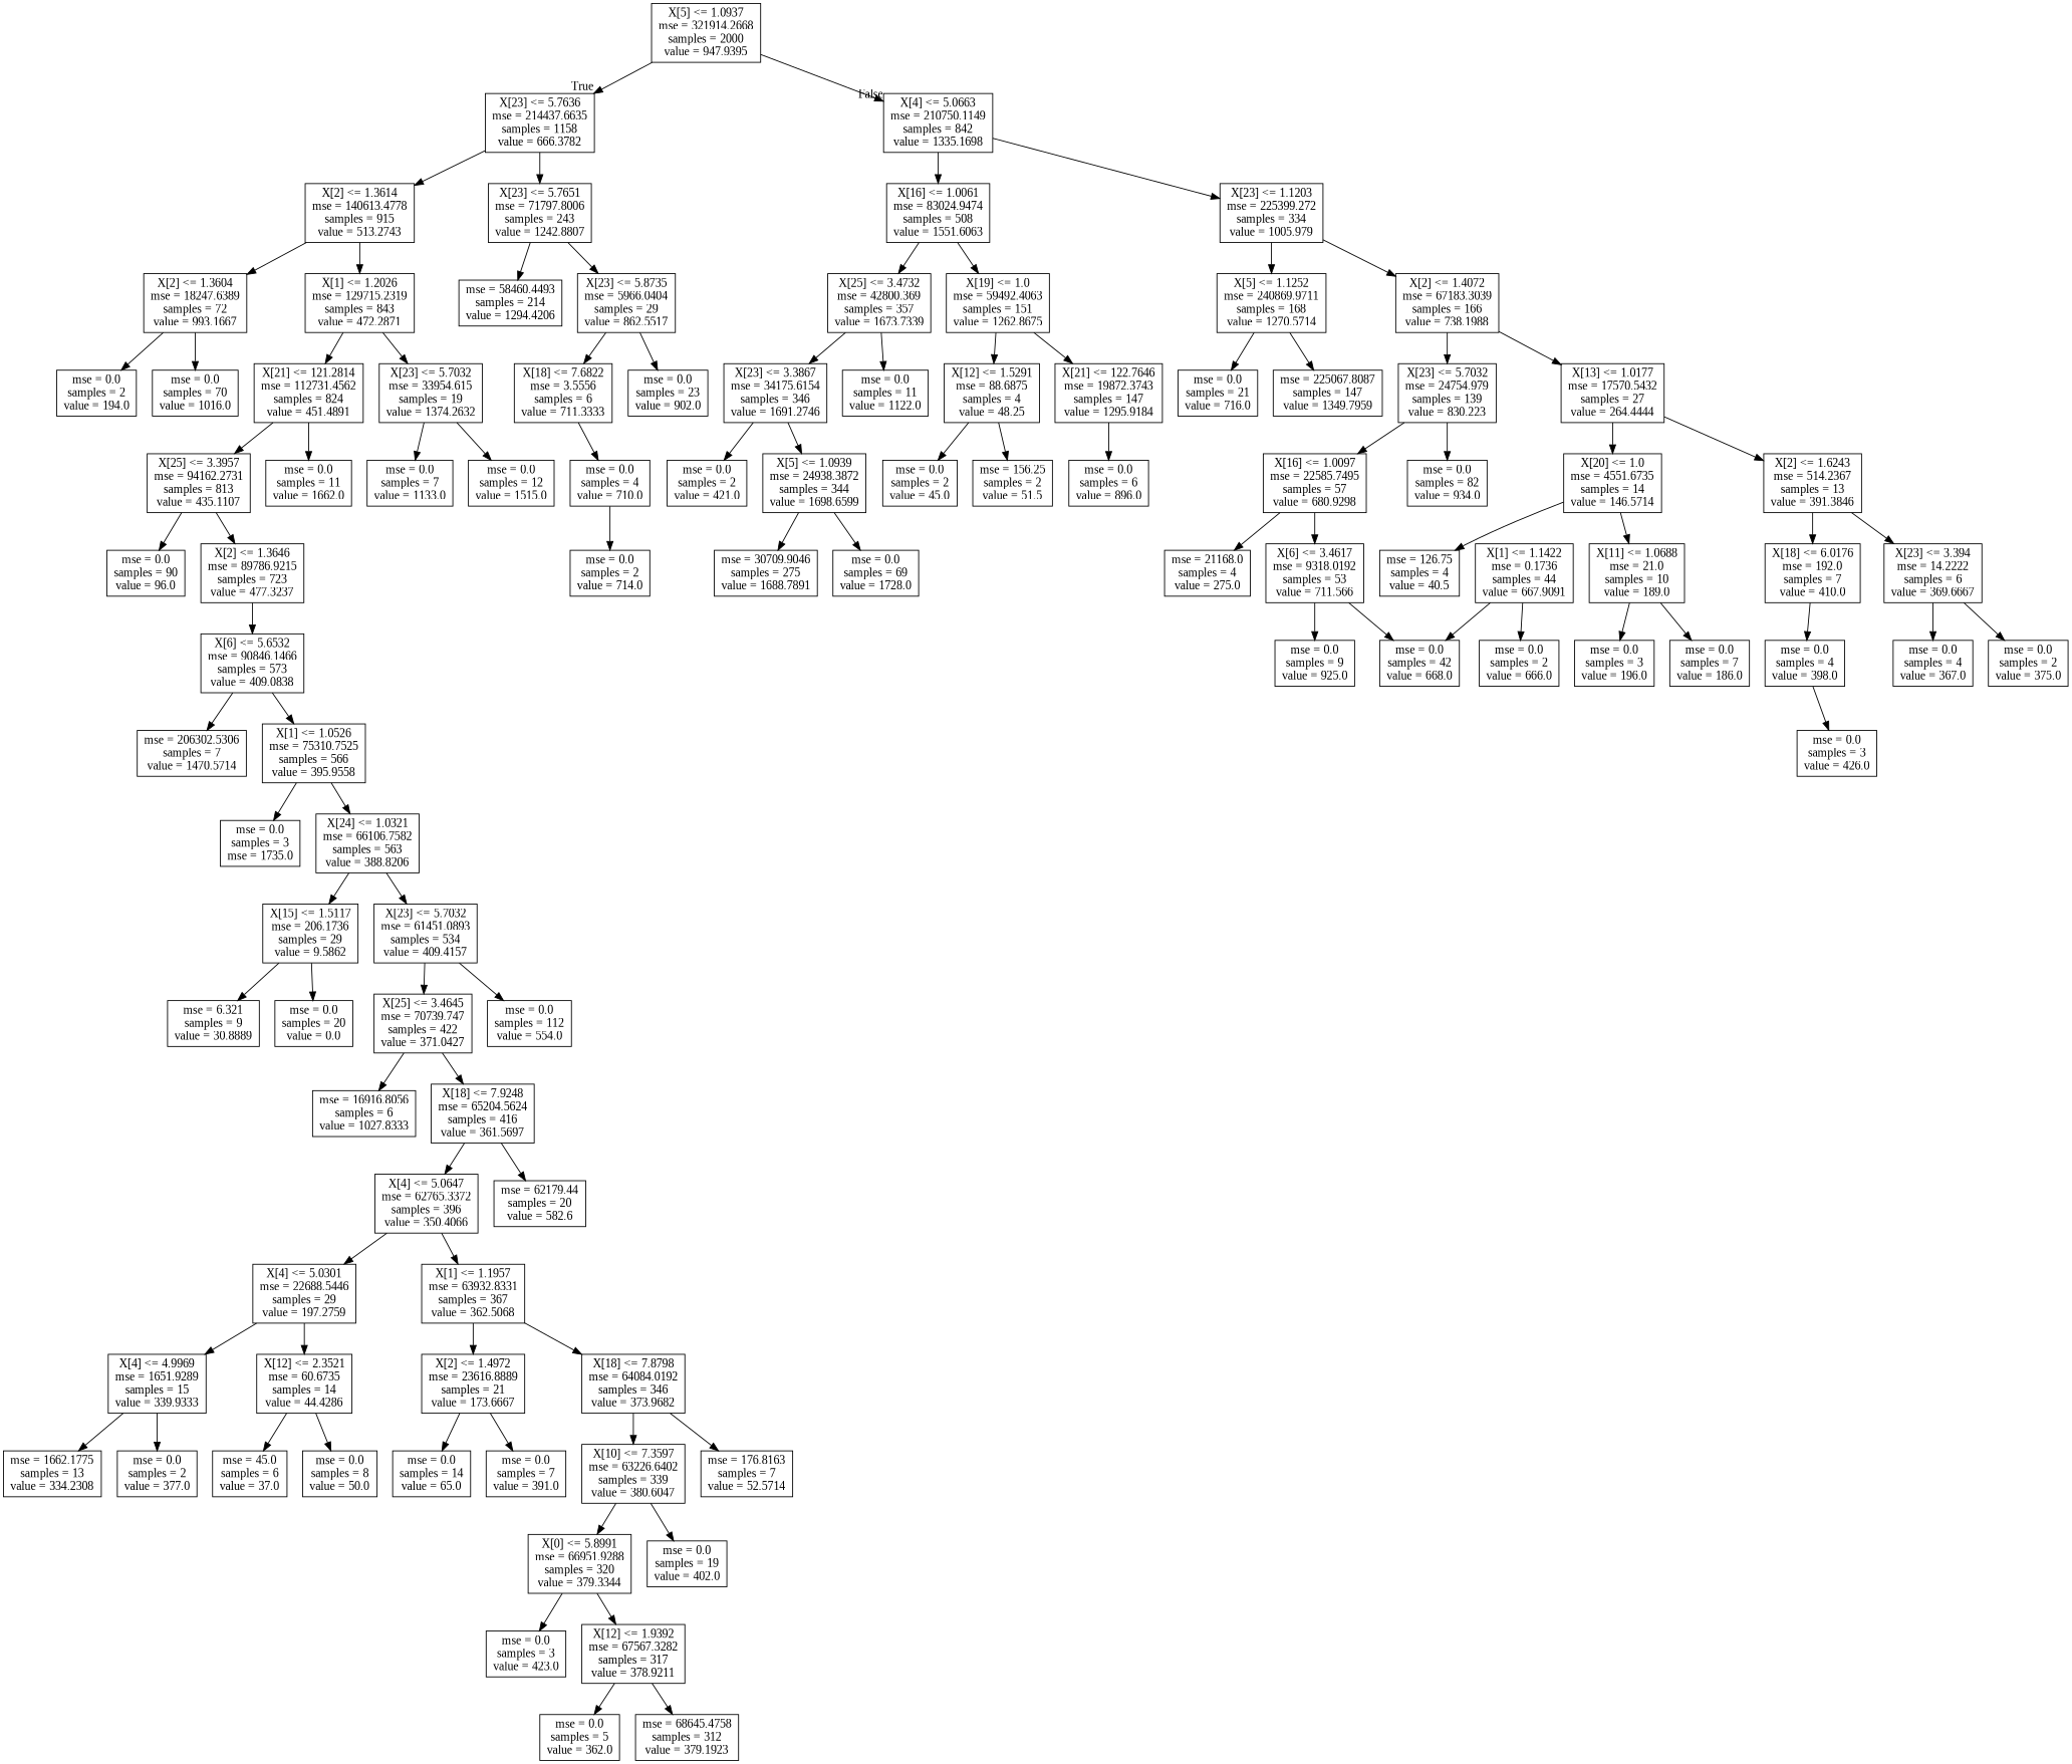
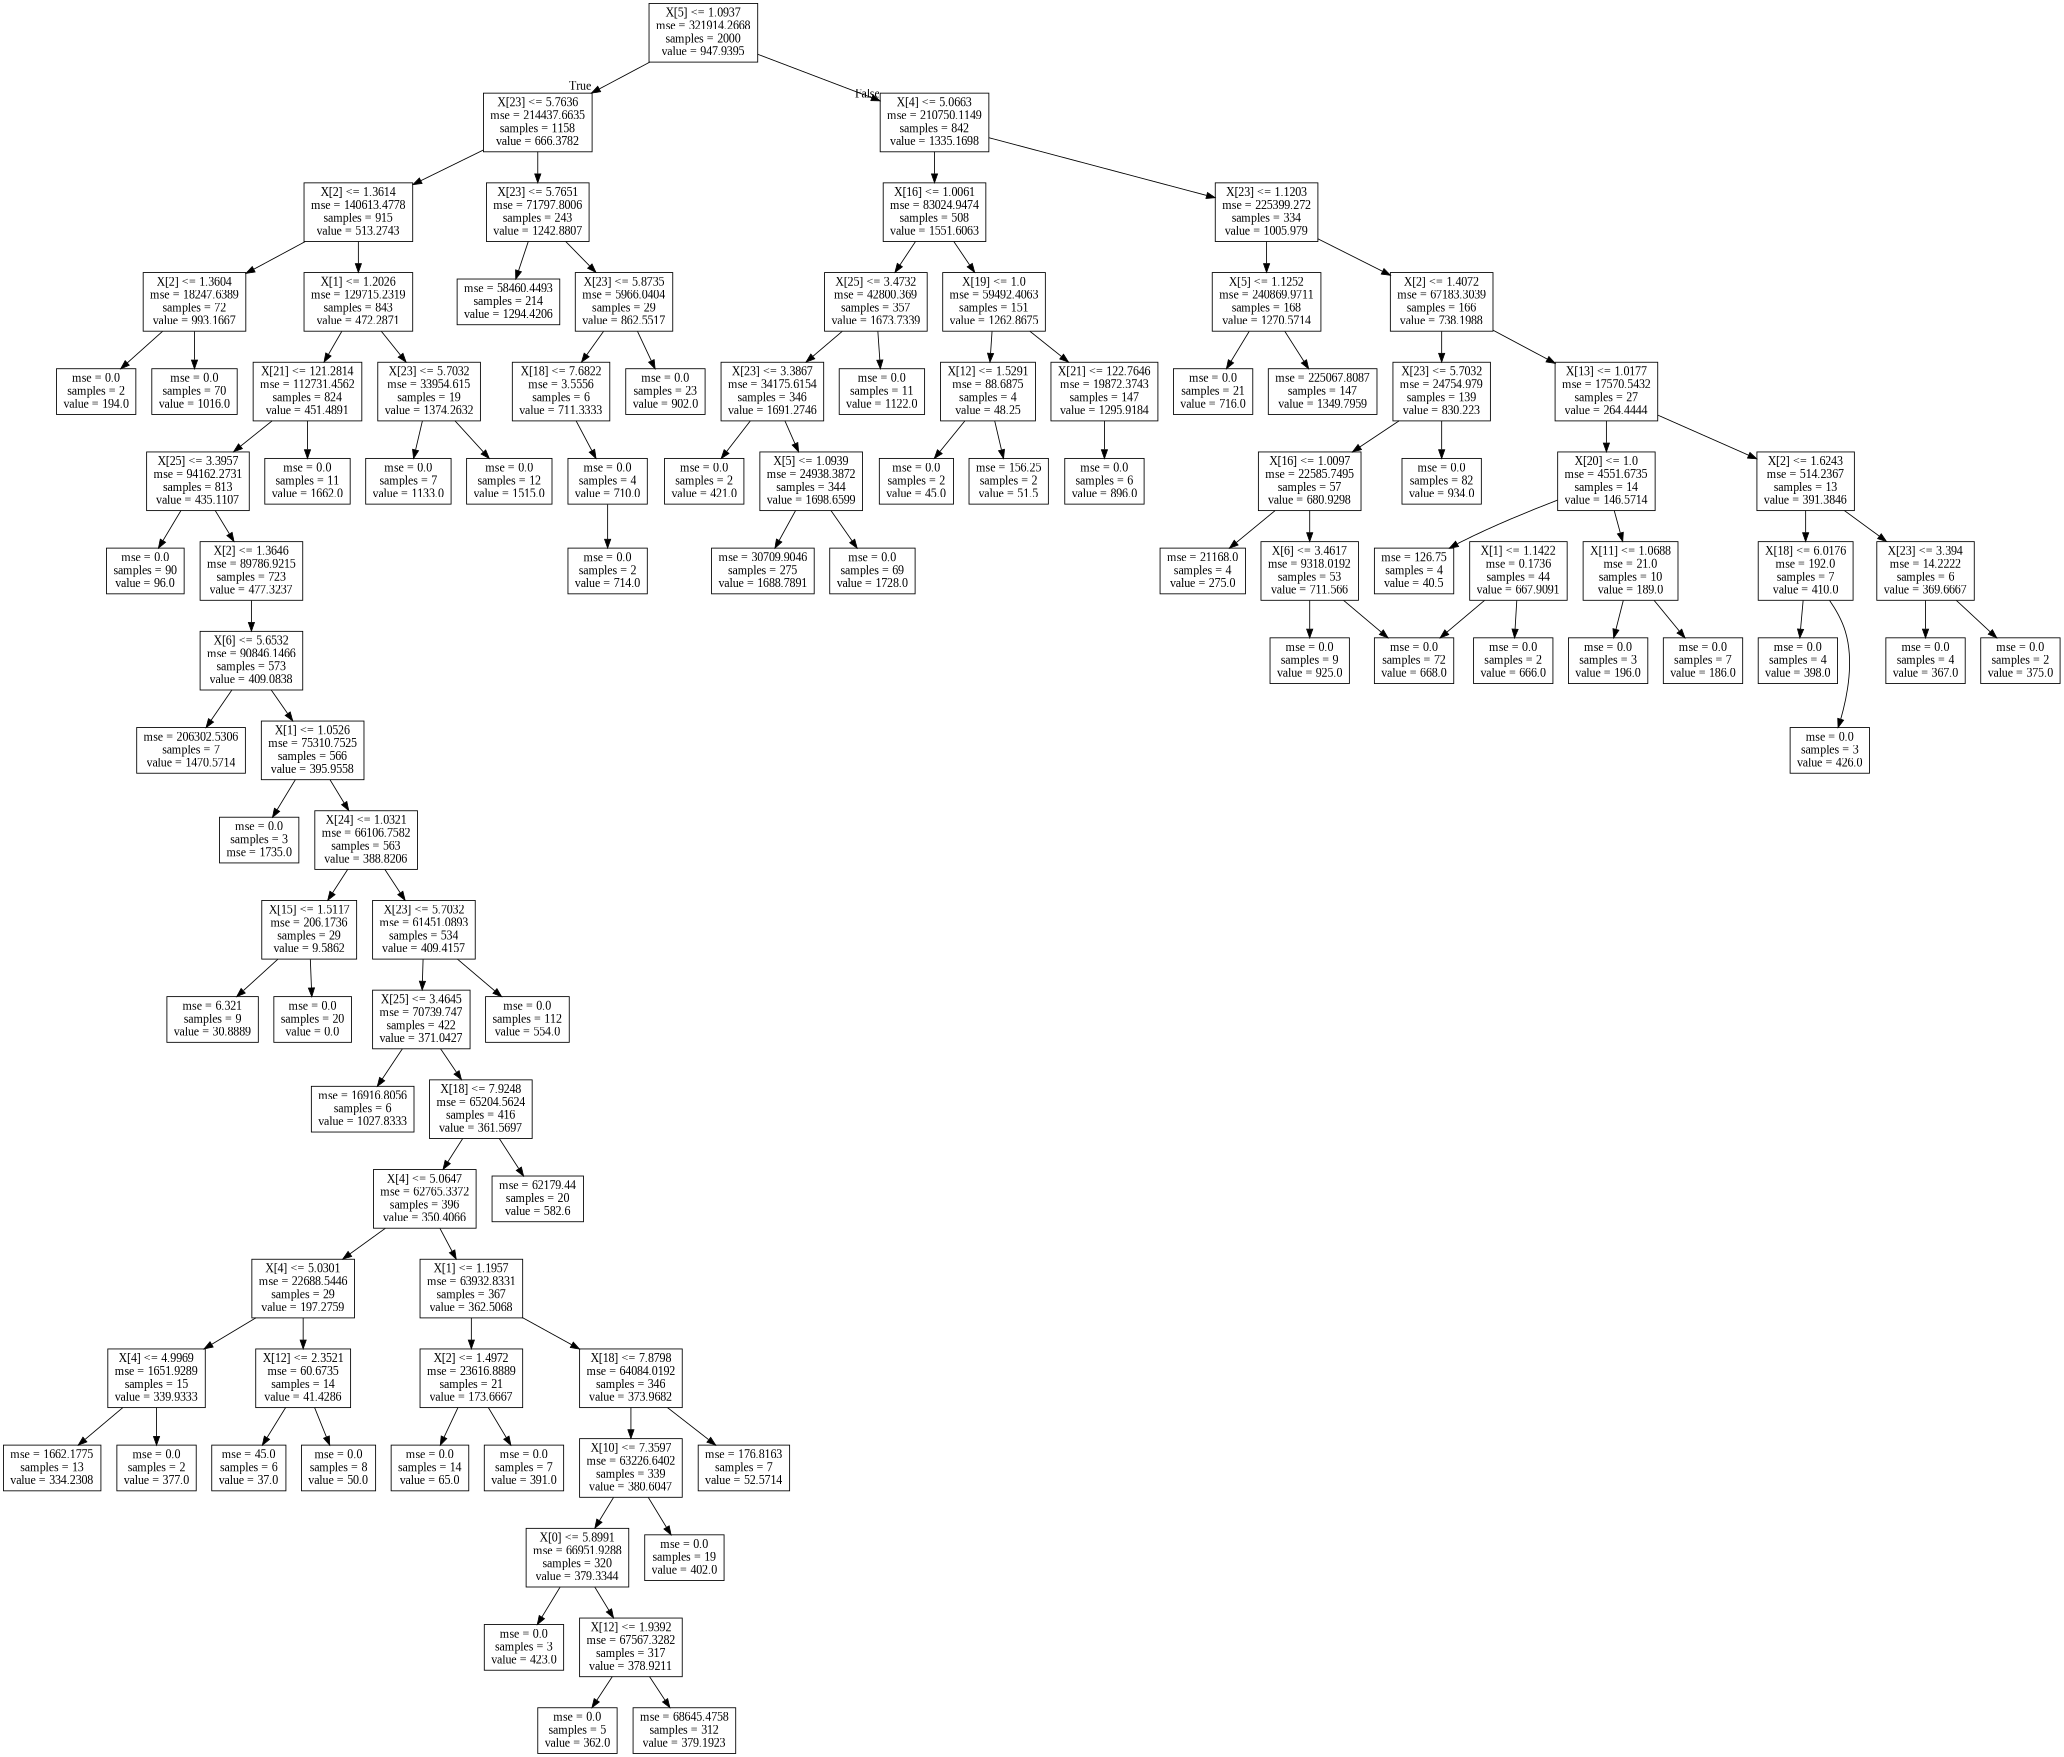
  digraph {
    fontname="Liberation Serif"
    node [fontname="Liberation Serif" shape=box]
    edge [fontname="Liberation Serif"]
    n1 [label="X[5] <= 1.0937\nmse = 321914.2668\nsamples = 2000\nvalue = 947.9395"]
    n2 [label="X[23] <= 5.7636\nmse = 214437.6635\nsamples = 1158\nvalue = 666.3782"]
    n3 [label="X[4] <= 5.0663\nmse = 210750.1149\nsamples = 842\nvalue = 1335.1698"]
    n4 [label="X[2] <= 1.3614\nmse = 140613.4778\nsamples = 915\nvalue = 513.2743"]
    n5 [label="X[23] <= 5.7651\nmse = 71797.8006\nsamples = 243\nvalue = 1242.8807"]
    n6 [label="X[16] <= 1.0061\nmse = 83024.9474\nsamples = 508\nvalue = 1551.6063"]
    n7 [label="X[23] <= 1.1203\nmse = 225399.272\nsamples = 334\nvalue = 1005.979"]
    n8 [label="X[2] <= 1.3604\nmse = 18247.6389\nsamples = 72\nvalue = 993.1667"]
    n9 [label="X[1] <= 1.2026\nmse = 129715.2319\nsamples = 843\nvalue = 472.2871"]
    n10 [label="mse = 58460.4493\nsamples = 214\nvalue = 1294.4206"]
    n11 [label="X[23] <= 5.8735\nmse = 5966.0404\nsamples = 29\nvalue = 862.5517"]
    n12 [label="mse = 0.0\nsamples = 2\nvalue = 194.0"]
    n13 [label="mse = 0.0\nsamples = 70\nvalue = 1016.0"]
    n14 [label="X[21] <= 121.2814\nmse = 112731.4562\nsamples = 824\nvalue = 451.4891"]
    n15 [label="X[23] <= 5.7032\nmse = 33954.615\nsamples = 19\nvalue = 1374.2632"]
    n16 [label="X[25] <= 3.3957\nmse = 94162.2731\nsamples = 813\nvalue = 435.1107"]
    n17 [label="mse = 0.0\nsamples = 11\nvalue = 1662.0"]
    n18 [label="mse = 0.0\nsamples = 7\nvalue = 1133.0"]
    n19 [label="mse = 0.0\nsamples = 12\nvalue = 1515.0"]
    n20 [label="mse = 0.0\nsamples = 90\nvalue = 96.0"]
    n21 [label="X[2] <= 1.3646\nmse = 89786.9215\nsamples = 723\nvalue = 477.3237"]
    n22 [label="X[6] <= 5.6532\nmse = 90846.1466\nsamples = 573\nvalue = 409.0838"]
    n23 [label="X[1] <= 1.0526\nmse = 75310.7525\nsamples = 566\nvalue = 395.9558"]
    n24 [label="mse = 206302.5306\nsamples = 7\nvalue = 1470.5714"]
    n25 [label="mse = 0.0\nsamples = 3\nmse = 1735.0"]
    n26 [label="X[24] <= 1.0321\nmse = 66106.7582\nsamples = 563\nvalue = 388.8206"]
    n27 [label="X[15] <= 1.5117\nmse = 206.1736\nsamples = 29\nvalue = 9.5862"]
    n28 [label="X[23] <= 5.7032\nmse = 61451.0893\nsamples = 534\nvalue = 409.4157"]
    n29 [label="mse = 6.321\nsamples = 9\nvalue = 30.8889"]
    n30 [label="mse = 0.0\nsamples = 20\nvalue = 0.0"]
    n31 [label="X[25] <= 3.4645\nmse = 70739.747\nsamples = 422\nvalue = 371.0427"]
    n32 [label="mse = 0.0\nsamples = 112\nvalue = 554.0"]
    n33 [label="mse = 16916.8056\nsamples = 6\nvalue = 1027.8333"]
    n34 [label="X[18] <= 7.9248\nmse = 65204.5624\nsamples = 416\nvalue = 361.5697"]
    n35 [label="X[4] <= 5.0647\nmse = 62765.3372\nsamples = 396\nvalue = 350.4066"]
    n36 [label="mse = 62179.44\nsamples = 20\nvalue = 582.6"]
    n37 [label="X[4] <= 5.0301\nmse = 22688.5446\nsamples = 29\nvalue = 197.2759"]
    n38 [label="X[1] <= 1.1957\nmse = 63932.8331\nsamples = 367\nvalue = 362.5068"]
    n39 [label="X[4] <= 4.9969\nmse = 1651.9289\nsamples = 15\nvalue = 339.9333"]
-   n40 [label="X[12] <= 2.3521\nmse = 60.6735\nsamples = 14\nvalue = 44.4286"]
+   n40 [label="X[12] <= 2.3521\nmse = 60.6735\nsamples = 14\nvalue = 41.4286"]
    n41 [label="X[2] <= 1.4972\nmse = 23616.8889\nsamples = 21\nvalue = 173.6667"]
    n42 [label="X[18] <= 7.8798\nmse = 64084.0192\nsamples = 346\nvalue = 373.9682"]
    n43 [label="mse = 1662.1775\nsamples = 13\nvalue = 334.2308"]
    n44 [label="mse = 0.0\nsamples = 2\nvalue = 377.0"]
    n45 [label="mse = 45.0\nsamples = 6\nvalue = 37.0"]
    n46 [label="mse = 0.0\nsamples = 8\nvalue = 50.0"]
    n47 [label="mse = 0.0\nsamples = 14\nvalue = 65.0"]
    n48 [label="mse = 0.0\nsamples = 7\nvalue = 391.0"]
    n49 [label="X[10] <= 7.3597\nmse = 63226.6402\nsamples = 339\nvalue = 380.6047"]
    n50 [label="mse = 176.8163\nsamples = 7\nvalue = 52.5714"]
    n51 [label="X[0] <= 5.8991\nmse = 66951.9288\nsamples = 320\nvalue = 379.3344"]
    n52 [label="mse = 0.0\nsamples = 19\nvalue = 402.0"]
    n53 [label="mse = 0.0\nsamples = 3\nvalue = 423.0"]
    n54 [label="X[12] <= 1.9392\nmse = 67567.3282\nsamples = 317\nvalue = 378.9211"]
    n55 [label="mse = 0.0\nsamples = 5\nvalue = 362.0"]
    n56 [label="mse = 68645.4758\nsamples = 312\nvalue = 379.1923"]
    n57 [label="X[18] <= 7.6822\nmse = 3.5556\nsamples = 6\nvalue = 711.3333"]
    n58 [label="mse = 0.0\nsamples = 23\nvalue = 902.0"]
    n59 [label="mse = 0.0\nsamples = 4\nvalue = 710.0"]
    n60 [label="mse = 0.0\nsamples = 2\nvalue = 714.0"]
    n61 [label="X[25] <= 3.4732\nmse = 42800.369\nsamples = 357\nvalue = 1673.7339"]
    n62 [label="X[19] <= 1.0\nmse = 59492.4063\nsamples = 151\nvalue = 1262.8675"]
    n63 [label="X[5] <= 1.1252\nmse = 240869.9711\nsamples = 168\nvalue = 1270.5714"]
    n64 [label="X[2] <= 1.4072\nmse = 67183.3039\nsamples = 166\nvalue = 738.1988"]
    n65 [label="X[23] <= 3.3867\nmse = 34175.6154\nsamples = 346\nvalue = 1691.2746"]
    n66 [label="mse = 0.0\nsamples = 11\nvalue = 1122.0"]
    n67 [label="X[12] <= 1.5291\nmse = 88.6875\nsamples = 4\nvalue = 48.25"]
    n68 [label="X[21] <= 122.7646\nmse = 19872.3743\nsamples = 147\nvalue = 1295.9184"]
    n69 [label="mse = 0.0\nsamples = 2\nvalue = 421.0"]
    n70 [label="X[5] <= 1.0939\nmse = 24938.3872\nsamples = 344\nvalue = 1698.6599"]
    n71 [label="mse = 30709.9046\nsamples = 275\nvalue = 1688.7891"]
    n72 [label="mse = 0.0\nsamples = 69\nvalue = 1728.0"]
    n73 [label="mse = 0.0\nsamples = 2\nvalue = 45.0"]
    n74 [label="mse = 156.25\nsamples = 2\nvalue = 51.5"]
    n75 [label="mse = 0.0\nsamples = 6\nvalue = 896.0"]
    n76 [label="mse = 0.0\nsamples = 21\nvalue = 716.0"]
    n77 [label="mse = 225067.8087\nsamples = 147\nvalue = 1349.7959"]
    n78 [label="X[23] <= 5.7032\nmse = 24754.979\nsamples = 139\nvalue = 830.223"]
    n79 [label="X[13] <= 1.0177\nmse = 17570.5432\nsamples = 27\nvalue = 264.4444"]
    n80 [label="X[16] <= 1.0097\nmse = 22585.7495\nsamples = 57\nvalue = 680.9298"]
    n81 [label="mse = 0.0\nsamples = 82\nvalue = 934.0"]
    n82 [label="X[20] <= 1.0\nmse = 4551.6735\nsamples = 14\nvalue = 146.5714"]
    n83 [label="X[2] <= 1.6243\nmse = 514.2367\nsamples = 13\nvalue = 391.3846"]
    n84 [label="mse = 21168.0\nsamples = 4\nvalue = 275.0"]
    n85 [label="X[6] <= 3.4617\nmse = 9318.0192\nsamples = 53\nvalue = 711.566"]
    n86 [label="mse = 0.0\nsamples = 9\nvalue = 925.0"]
-   n87 [label="mse = 0.0\nsamples = 42\nvalue = 668.0"]
+   n87 [label="mse = 0.0\nsamples = 72\nvalue = 668.0"]
    n88 [label="X[1] <= 1.1422\nmse = 0.1736\nsamples = 44\nvalue = 667.9091"]
    n89 [label="mse = 0.0\nsamples = 2\nvalue = 666.0"]
    n90 [label="mse = 126.75\nsamples = 4\nvalue = 40.5"]
    n91 [label="X[11] <= 1.0688\nmse = 21.0\nsamples = 10\nvalue = 189.0"]
    n92 [label="X[18] <= 6.0176\nmse = 192.0\nsamples = 7\nvalue = 410.0"]
    n93 [label="X[23] <= 3.394\nmse = 14.2222\nsamples = 6\nvalue = 369.6667"]
    n94 [label="mse = 0.0\nsamples = 7\nvalue = 186.0"]
    n95 [label="mse = 0.0\nsamples = 3\nvalue = 196.0"]
    n96 [label="mse = 0.0\nsamples = 4\nvalue = 398.0"]
    n97 [label="mse = 0.0\nsamples = 3\nvalue = 426.0"]
    n98 [label="mse = 0.0\nsamples = 4\nvalue = 367.0"]
    n99 [label="mse = 0.0\nsamples = 2\nvalue = 375.0"]
    n1 -> n2 [headlabel=True labelangle=45 labeldistance=2.5]
    n1 -> n3 [headlabel=False labelangle=-45 labeldistance=2.5]
    n2 -> n4
    n2 -> n5
    n3 -> n6
    n3 -> n7
    n4 -> n8
    n4 -> n9
    n5 -> n10
    n5 -> n11
    n6 -> n61
    n6 -> n62
    n7 -> n63
    n7 -> n64
    n8 -> n12
    n8 -> n13
    n9 -> n14
    n9 -> n15
    n11 -> n57
    n11 -> n58
    n14 -> n16
    n14 -> n17
    n15 -> n18
    n15 -> n19
    n16 -> n20
    n16 -> n21
    n21 -> n22
    n22 -> n23
    n22 -> n24
    n23 -> n25
    n23 -> n26
    n26 -> n27
    n26 -> n28
    n27 -> n29
    n27 -> n30
    n28 -> n31
    n28 -> n32
    n31 -> n33
    n31 -> n34
    n34 -> n35
    n34 -> n36
    n35 -> n37
    n35 -> n38
    n37 -> n39
    n37 -> n40
    n38 -> n41
    n38 -> n42
    n39 -> n43
    n39 -> n44
    n40 -> n45
    n40 -> n46
    n41 -> n47
    n41 -> n48
    n42 -> n49
    n42 -> n50
    n49 -> n51
    n49 -> n52
    n51 -> n53
    n51 -> n54
    n54 -> n55
    n54 -> n56
    n57 -> n59
    n59 -> n60
    n61 -> n65
    n61 -> n66
    n62 -> n67
    n62 -> n68
    n63 -> n76
    n63 -> n77
    n64 -> n78
    n64 -> n79
    n65 -> n69
    n65 -> n70
    n67 -> n73
    n67 -> n74
    n68 -> n75
    n70 -> n71
    n70 -> n72
    n78 -> n80
    n78 -> n81
    n79 -> n82
    n79 -> n83
    n80 -> n84
    n80 -> n85
    n82 -> n90
    n82 -> n91
    n83 -> n92
    n83 -> n93
    n85 -> n86
    n85 -> n87
    n88 -> n87
    n88 -> n89
    n91 -> n94
    n91 -> n95
    n92 -> n96
-   n96 -> n97
+   n92 -> n97
    n93 -> n98
    n93 -> n99
  }
